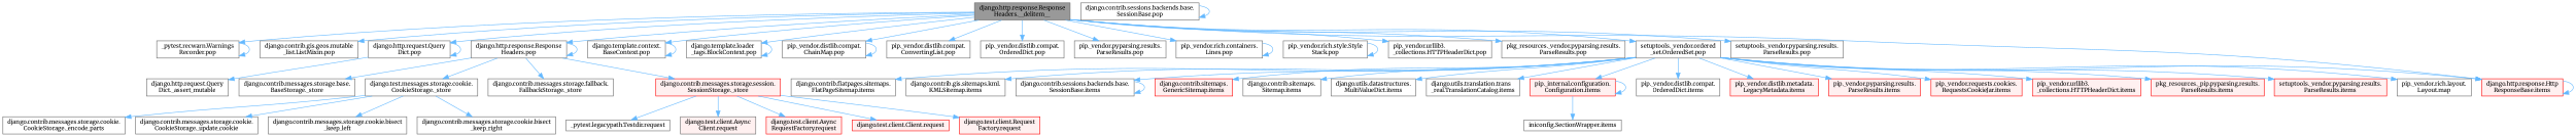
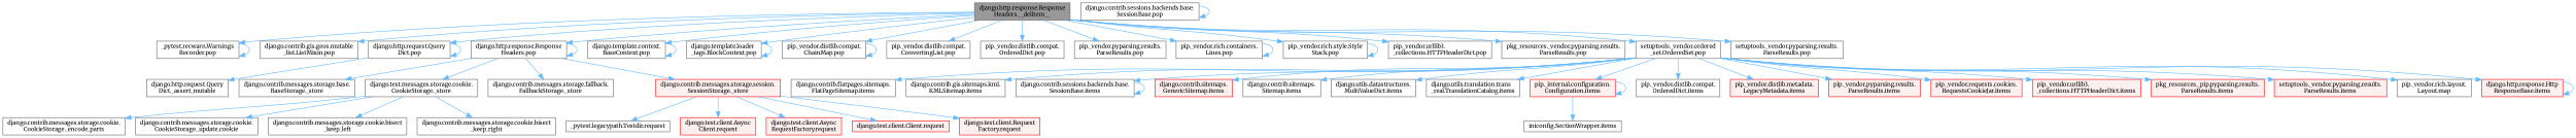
  digraph {
    fontname=Merriweather
    rankdir=TB
    node [color=grey40 fillcolor=white fontname=Merriweather fontsize=10 shape=box style=filled]
    edge [color=steelblue1 fontname=Merriweather fontsize=10 labelfontname=Helvetica labelfontsize=10 style=solid]
    n1 [color=gray40 fillcolor=grey60 fontcolor=black height=0.2 label="django.http.response.Response\lHeaders.__delitem__" width=0.4]
    n2 [height=0.2 label="_pytest.recwarn.Warnings\lRecorder.pop" width=0.4]
    n3 [height=0.2 label="django.contrib.gis.geos.mutable\l_list.ListMixin.pop" width=0.4]
    n4 [height=0.2 label="django.http.request.Query\lDict.pop" width=0.4]
    n5 [height=0.2 label="django.http.response.Response\lHeaders.pop" width=0.4]
    n6 [height=0.2 label="django.template.context.\lBaseContext.pop" width=0.4]
    n7 [height=0.2 label="django.template.loader\l_tags.BlockContext.pop" width=0.4]
    n8 [height=0.2 label="pip._vendor.distlib.compat.\lChainMap.pop" width=0.4]
    n9 [height=0.2 label="pip._vendor.distlib.compat.\lConvertingList.pop" width=0.4]
    n10 [height=0.2 label="pip._vendor.distlib.compat.\lOrderedDict.pop" width=0.4]
    n11 [height=0.2 label="pip._vendor.pyparsing.results.\lParseResults.pop" width=0.4]
    n12 [height=0.2 label="pip._vendor.rich.containers.\lLines.pop" width=0.4]
    n13 [height=0.2 label="pip._vendor.rich.style.Style\lStack.pop" width=0.4]
    n14 [height=0.2 label="pip._vendor.urllib3.\l_collections.HTTPHeaderDict.pop" width=0.4]
    n15 [height=0.2 label="pkg_resources._vendor.pyparsing.results.\lParseResults.pop" width=0.4]
    n16 [height=0.2 label="setuptools._vendor.ordered\l_set.OrderedSet.pop" width=0.4]
    n17 [height=0.2 label="setuptools._vendor.pyparsing.results.\lParseResults.pop" width=0.4]
    n18 [height=0.2 label="django.contrib.sessions.backends.base.\lSessionBase.pop" width=0.4]
    n19 [height=0.2 label="django.http.request.Query\lDict._assert_mutable" width=0.4]
    n20 [height=0.2 label="django.contrib.messages.storage.base.\lBaseStorage._store" width=0.4]
    n21 [height=0.2 label="django.test.messages.storage.cookie.\lCookieStorage._store" width=0.4]
    n22 [height=0.2 label="django.contrib.messages.storage.fallback.\lFallbackStorage._store" width=0.4]
    n23 [color=red fillcolor="#FFF0F0" height=0.2 label="django.contrib.messages.storage.session.\lSessionStorage._store" width=0.4]
    n24 [height=0.2 label="django.contrib.flatpages.sitemaps.\lFlatPageSitemap.items" width=0.4]
    n25 [height=0.2 label="django.contrib.gis.sitemaps.kml.\lKMLSitemap.items" width=0.4]
    n26 [height=0.2 label="django.contrib.sessions.backends.base.\lSessionBase.items" width=0.4]
    n27 [color=red fillcolor="#FFF0F0" height=0.2 label="django.contrib.sitemaps.\lGenericSitemap.items" width=0.4]
    n28 [height=0.2 label="django.contrib.sitemaps.\lSitemap.items" width=0.4]
    n29 [color=red fillcolor="#FFF0F0" height=0.2 label="django.http.response.Http\lResponseBase.items" width=0.4]
    n30 [height=0.2 label="django.utils.datastructures.\lMultiValueDict.items" width=0.4]
    n31 [height=0.2 label="django.utils.translation.trans\l_real.TranslationCatalog.items" width=0.4]
    n32 [color=red fillcolor="#FFF0F0" height=0.2 label="pip._internal.configuration.\lConfiguration.items" width=0.4]
    n33 [height=0.2 label="pip._vendor.distlib.compat.\lOrderedDict.items" width=0.4]
    n34 [color=red fillcolor="#FFF0F0" height=0.2 label="pip._vendor.distlib.metadata.\lLegacyMetadata.items" width=0.4]
    n35 [color=red fillcolor="#FFF0F0" height=0.2 label="pip._vendor.pyparsing.results.\lParseResults.items" width=0.4]
    n36 [color=red fillcolor="#FFF0F0" height=0.2 label="pip._vendor.requests.cookies.\lRequestsCookieJar.items" width=0.4]
    n37 [color=red fillcolor="#FFF0F0" height=0.2 label="pip._vendor.urllib3.\l_collections.HTTPHeaderDict.items" width=0.4]
    n38 [color=red fillcolor="#FFF0F0" height=0.2 label="pkg_resources._pip.pyparsing.results.\lParseResults.items" width=0.4]
    n39 [color=red fillcolor="#FFF0F0" height=0.2 label="setuptools._vendor.pyparsing.results.\lParseResults.items" width=0.4]
    n40 [height=0.2 label="pip._vendor.rich.layout.\lLayout.map" width=0.4]
    n41 [height=0.2 label="django.contrib.messages.storage.cookie.\lCookieStorage._encode_parts" width=0.4]
    n42 [height=0.2 label="django.contrib.messages.storage.cookie.\lCookieStorage._update_cookie" width=0.4]
    n43 [height=0.2 label="django.contrib.messages.storage.cookie.bisect\l_keep_left" width=0.4]
    n44 [height=0.2 label="django.contrib.messages.storage.cookie.bisect\l_keep_right" width=0.4]
    n45 [height=0.2 label="_pytest.legacypath.Testdir.request" width=0.4]
-   n46 [fillcolor="#FFF0F0" height=0.2 label="django.test.client.Async\lClient.request" width=0.4]
+   n46 [color=red fillcolor="#FFF0F0" height=0.2 label="django.test.client.Async\lClient.request" width=0.4]
    n47 [color=red fillcolor="#FFF0F0" height=0.2 label="django.test.client.Async\lRequestFactory.request" width=0.4]
    n48 [color=red fillcolor="#FFF0F0" height=0.2 label="django.test.client.Client.request" width=0.4]
    n49 [color=red fillcolor="#FFF0F0" height=0.2 label="django.test.client.Request\lFactory.request" width=0.4]
    n50 [height=0.2 label="iniconfig.SectionWrapper.items" width=0.4]
    n1 -> n2
    n1 -> n3
    n1 -> n4
    n1 -> n5
    n1 -> n6
    n1 -> n7
    n1 -> n8
    n1 -> n9
    n1 -> n10
    n1 -> n11
    n1 -> n12
-   n1 -> n29
+   n1 -> n13
    n1 -> n14
    n1 -> n15
    n1 -> n16
    n1 -> n17
    n2 -> n2
    n4 -> n4
    n4 -> n19
    n5 -> n5
    n5 -> n20
    n5 -> n21
    n5 -> n22
    n5 -> n23
    n6 -> n6
    n7 -> n7
    n8 -> n8
    n12 -> n12
    n13 -> n13
    n16 -> n24
    n16 -> n25
    n16 -> n26
    n16 -> n27
    n16 -> n28
    n16 -> n29
    n16 -> n30
    n16 -> n31
    n16 -> n32
    n16 -> n33
    n16 -> n34
    n16 -> n35
    n16 -> n36
    n16 -> n37
    n16 -> n38
    n16 -> n39
    n16 -> n40
    n18 -> n18
    n21 -> n41
    n21 -> n42
    n21 -> n43
    n21 -> n44
    n23 -> n45
    n23 -> n46
    n23 -> n47
    n23 -> n48
    n23 -> n49
    n26 -> n26
    n29 -> n29
    n32 -> n32
    n32 -> n50
  }
